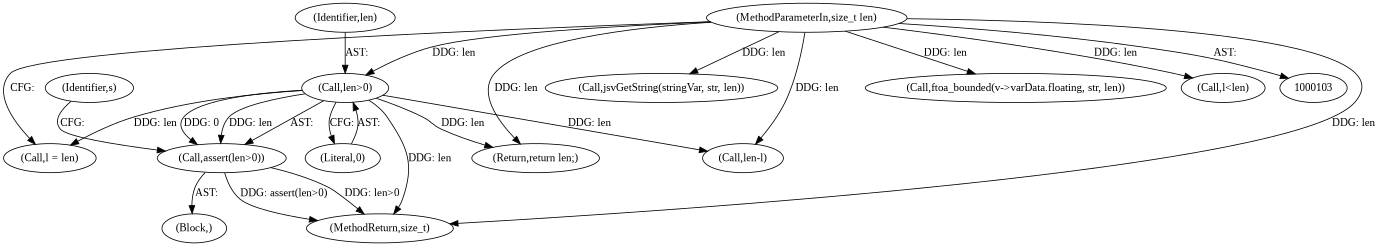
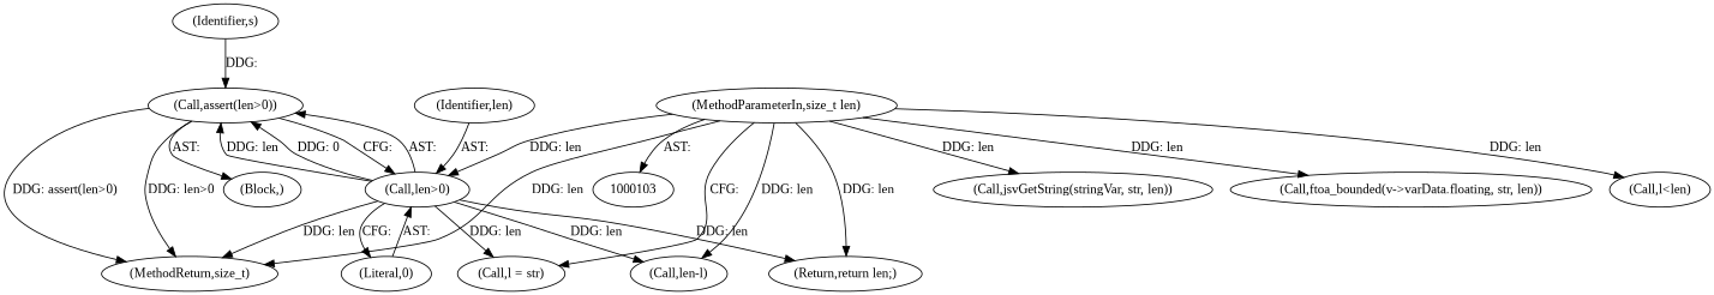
  digraph {
    fontname="Liberation Serif"
    node [fontname="Liberation Serif"]
    edge [fontname="Liberation Serif"]
    n1 [label="(Call,assert(len>0))"]
    n2 [label="(Call,len>0)"]
    n3 [label="(MethodReturn,size_t)"]
    n4 [label="(Block,)"]
    n5 [label="(Return,return len;)"]
    n6 [label="(Call,len-l)"]
    n7 [label="(Literal,0)"]
-   n8 [label="(Call,l = len)"]
+   n8 [label="(Call,l = str)"]
    n9 [label="(Call,jsvGetString(stringVar, str, len))"]
    n10 [label="(Call,ftoa_bounded(v->varData.floating, str, len))"]
    n11 [label="(MethodParameterIn,size_t len)"]
    n12 [label="(Call,l<len)"]
    1000103
    n14 [label="(Identifier,len)"]
    n15 [label="(Identifier,s)"]
+   n1 -> n2 [label="CFG: "]
    n1 -> n3 [label="DDG: assert(len>0)"]
    n1 -> n3 [label="DDG: len>0"]
    n1 -> n4 [label="AST: "]
    n2 -> n1 [label="AST: "]
    n2 -> n1 [label="DDG: len"]
    n2 -> n1 [label="DDG: 0"]
    n2 -> n3 [label="DDG: len"]
    n2 -> n5 [label="DDG: len"]
    n2 -> n6 [label="DDG: len"]
    n2 -> n7 [label="CFG: "]
    n2 -> n8 [label="DDG: len"]
    n7 -> n2 [label="AST: "]
    n11 -> n2 [label="DDG: len"]
    n11 -> n3 [label="DDG: len"]
    n11 -> n5 [label="DDG: len"]
    n11 -> n6 [label="DDG: len"]
    n11 -> n8 [label="CFG: "]
    n11 -> n9 [label="DDG: len"]
    n11 -> n10 [label="DDG: len"]
    n11 -> n12 [label="DDG: len"]
    n11 -> 1000103 [label="AST: "]
    n14 -> n2 [label="AST: "]
-   n15 -> n1 [label="CFG: "]
+   n15 -> n1 [label="DDG: "]
  }
